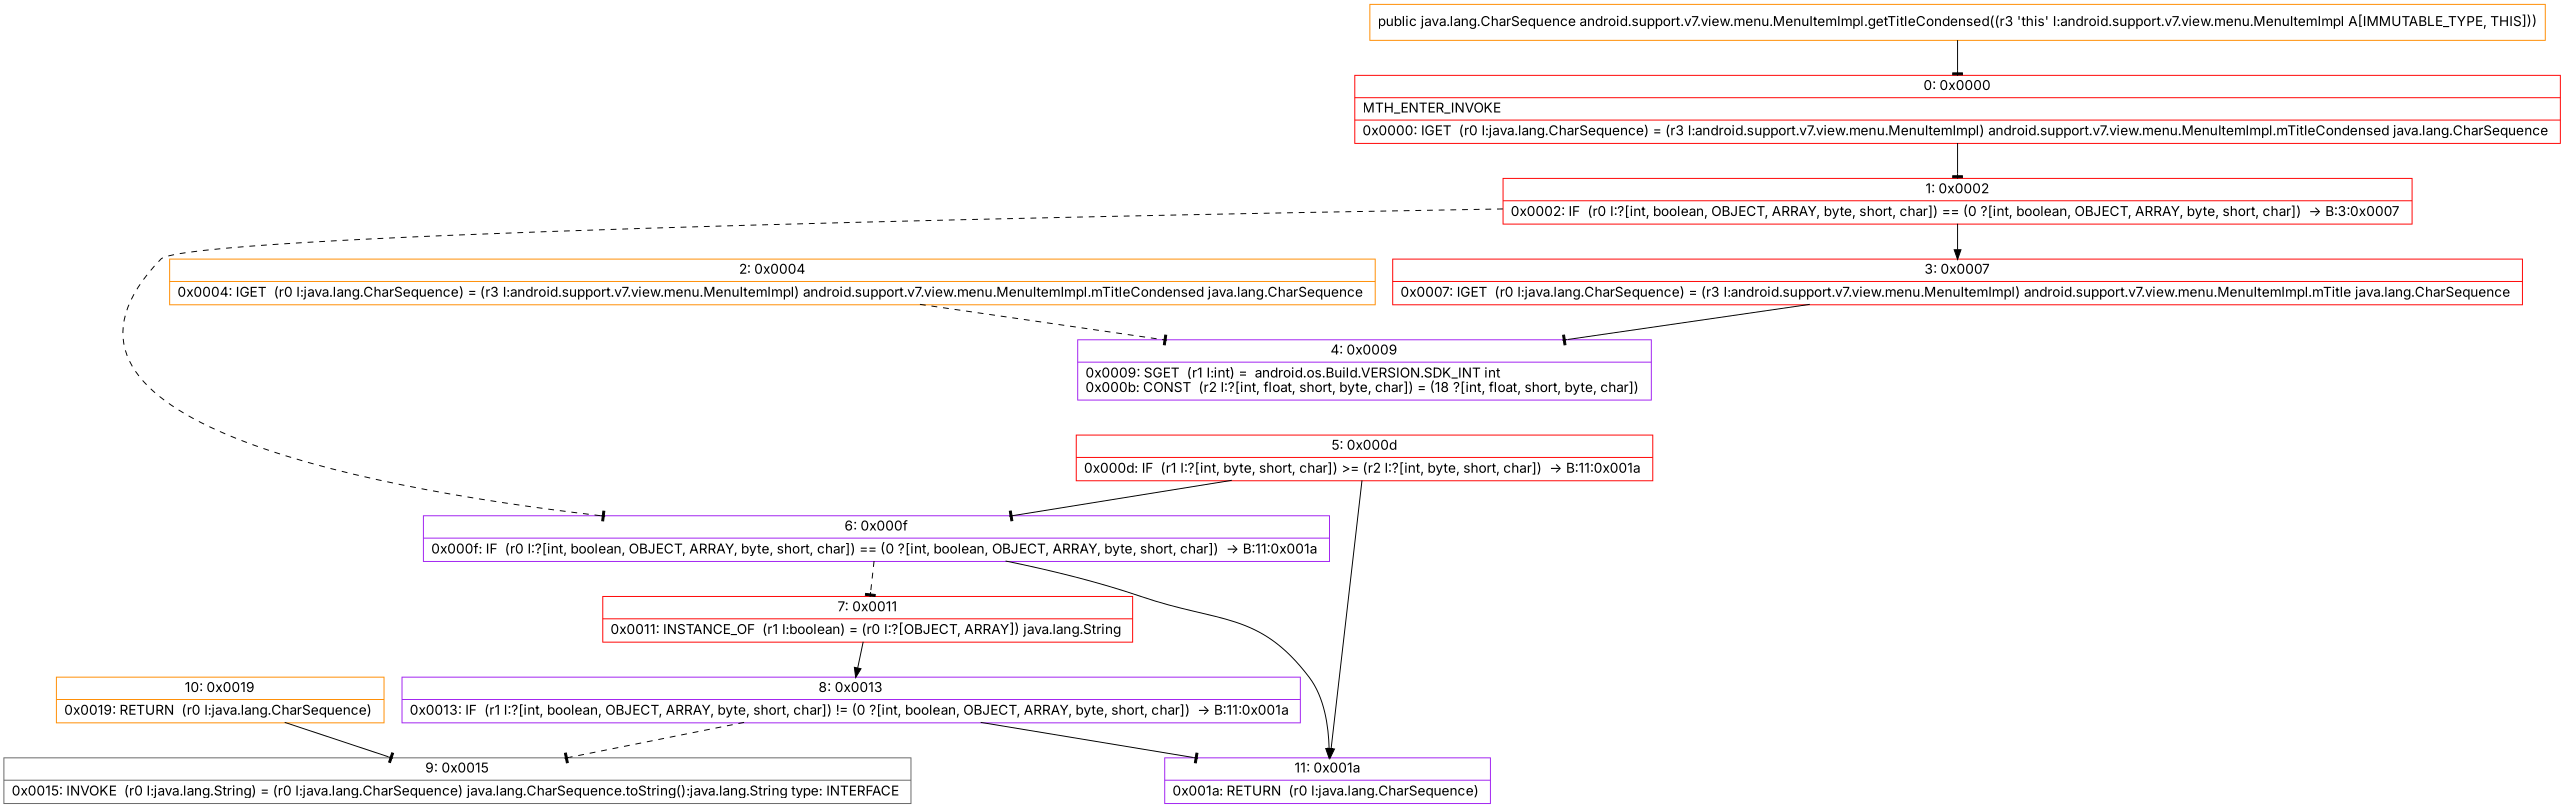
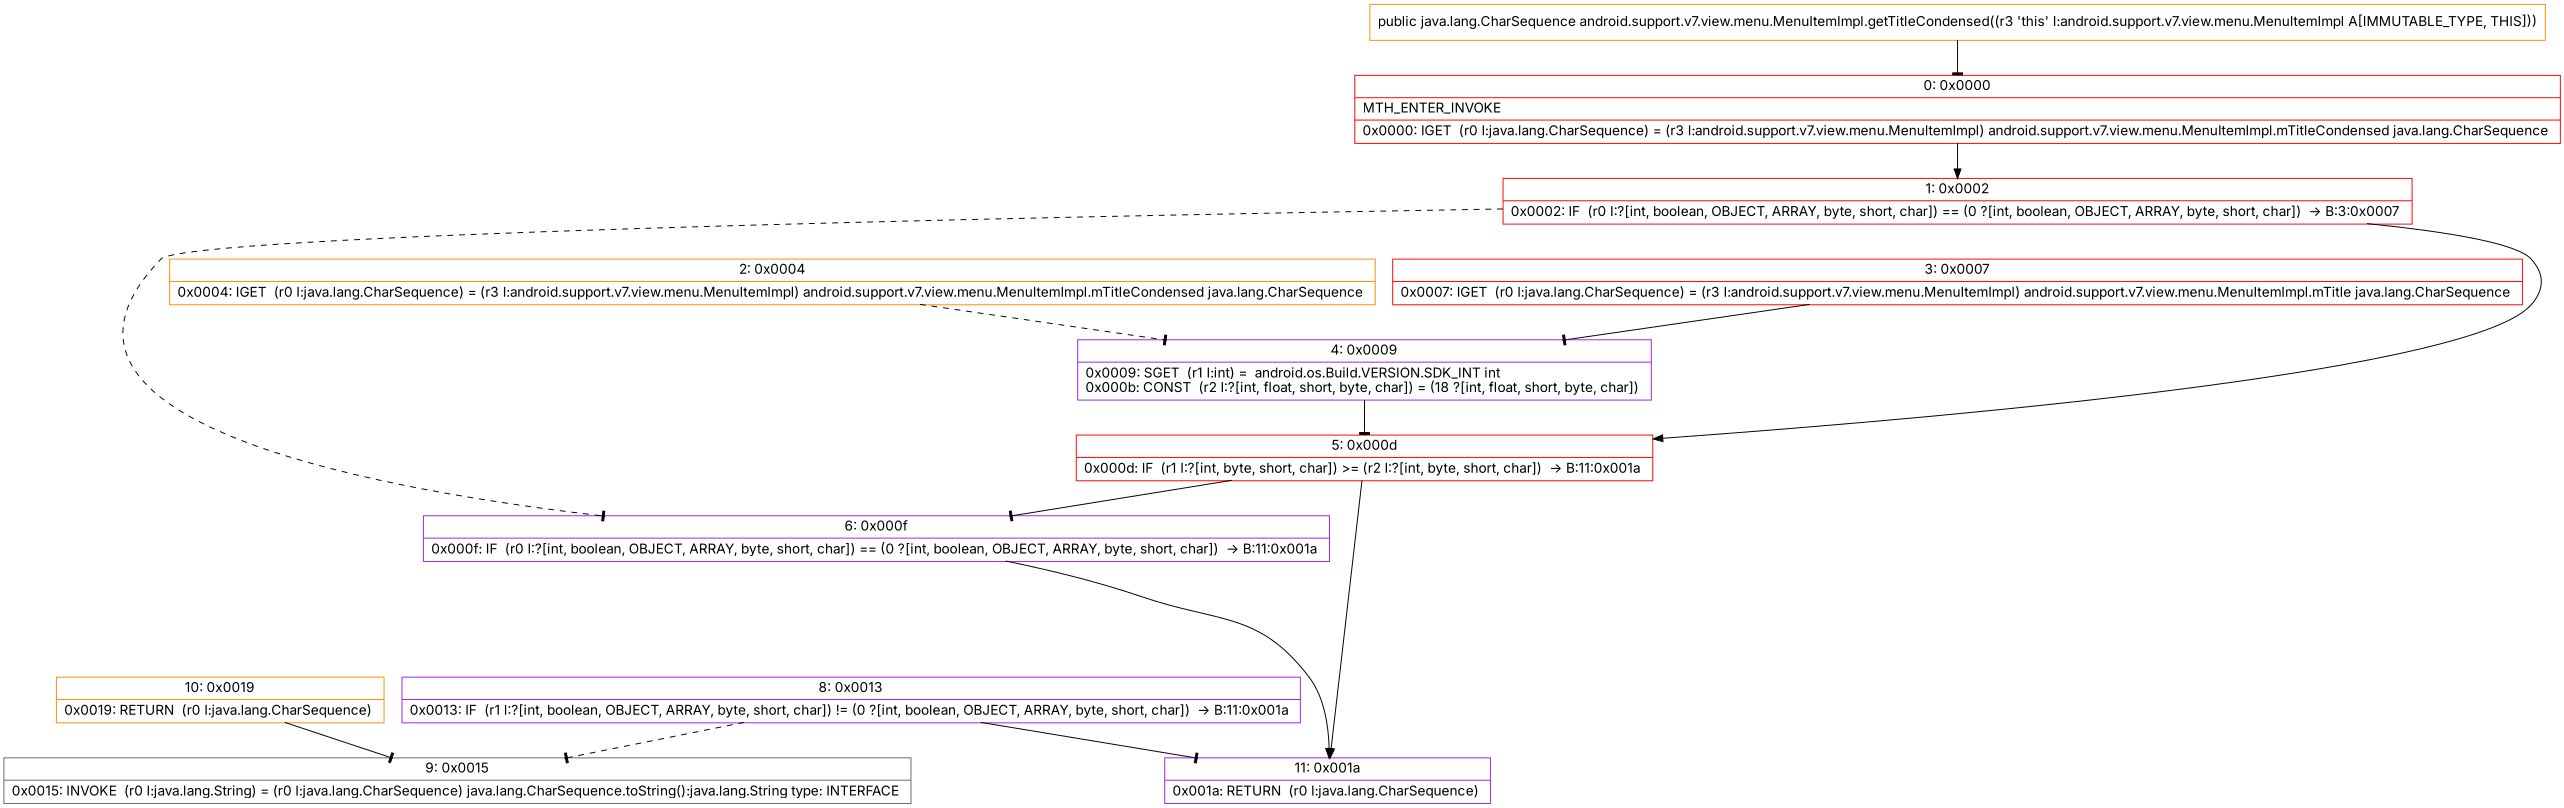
  digraph {
    fontname=Inter
    node [color=red fontname=Inter shape=record]
    edge [arrowhead=tee fontname=Inter]
    n1 [label="{0\:\ 0x0000|MTH_ENTER_INVOKE\l|0x0000: IGET  (r0 I:java.lang.CharSequence) = (r3 I:android.support.v7.view.menu.MenuItemImpl) android.support.v7.view.menu.MenuItemImpl.mTitleCondensed java.lang.CharSequence \l}"]
    n2 [label="{1\:\ 0x0002|0x0002: IF  (r0 I:?[int, boolean, OBJECT, ARRAY, byte, short, char]) == (0 ?[int, boolean, OBJECT, ARRAY, byte, short, char])  \-\> B:3:0x0007 \l}"]
    n3 [label="{3\:\ 0x0007|0x0007: IGET  (r0 I:java.lang.CharSequence) = (r3 I:android.support.v7.view.menu.MenuItemImpl) android.support.v7.view.menu.MenuItemImpl.mTitle java.lang.CharSequence \l}"]
    n4 [color=purple label="{6\:\ 0x000f|0x000f: IF  (r0 I:?[int, boolean, OBJECT, ARRAY, byte, short, char]) == (0 ?[int, boolean, OBJECT, ARRAY, byte, short, char])  \-\> B:11:0x001a \l}"]
    n5 [color=darkorange label="{2\:\ 0x0004|0x0004: IGET  (r0 I:java.lang.CharSequence) = (r3 I:android.support.v7.view.menu.MenuItemImpl) android.support.v7.view.menu.MenuItemImpl.mTitleCondensed java.lang.CharSequence \l}"]
    n6 [color=purple label="{4\:\ 0x0009|0x0009: SGET  (r1 I:int) =  android.os.Build.VERSION.SDK_INT int \l0x000b: CONST  (r2 I:?[int, float, short, byte, char]) = (18 ?[int, float, short, byte, char]) \l}"]
    n7 [label="{5\:\ 0x000d|0x000d: IF  (r1 I:?[int, byte, short, char]) \>= (r2 I:?[int, byte, short, char])  \-\> B:11:0x001a \l}"]
    n8 [color=purple label="{11\:\ 0x001a|0x001a: RETURN  (r0 I:java.lang.CharSequence) \l}"]
-   n9 [label="{7\:\ 0x0011|0x0011: INSTANCE_OF  (r1 I:boolean) = (r0 I:?[OBJECT, ARRAY]) java.lang.String \l}"]
    n10 [color=purple label="{8\:\ 0x0013|0x0013: IF  (r1 I:?[int, boolean, OBJECT, ARRAY, byte, short, char]) != (0 ?[int, boolean, OBJECT, ARRAY, byte, short, char])  \-\> B:11:0x001a \l}"]
    n11 [color=gray40 label="{9\:\ 0x0015|0x0015: INVOKE  (r0 I:java.lang.String) = (r0 I:java.lang.CharSequence) java.lang.CharSequence.toString():java.lang.String type: INTERFACE \l}"]
    n12 [color=darkorange label="{10\:\ 0x0019|0x0019: RETURN  (r0 I:java.lang.CharSequence) \l}"]
    n13 [color=darkorange label="{public java.lang.CharSequence android.support.v7.view.menu.MenuItemImpl.getTitleCondensed((r3 'this' I:android.support.v7.view.menu.MenuItemImpl A[IMMUTABLE_TYPE, THIS])) }"]
-   n1 -> n2
-   n2 -> n3 [arrowhead=normal]
+   n1 -> n2 [arrowhead=normal]
+   n2 -> n7 [arrowhead=normal]
    n2 -> n4 [style=dashed]
    n3 -> n6
    n4 -> n8 [arrowhead=normal]
-   n4 -> n9 [style=dashed]
    n5 -> n6 [style=dashed]
+   n6 -> n7
    n7 -> n4 [style=solid]
    n7 -> n8 [arrowhead=normal]
-   n9 -> n10 [arrowhead=normal]
    n10 -> n8
    n10 -> n11 [style=dashed]
    n12 -> n11
    n13 -> n1
  }
